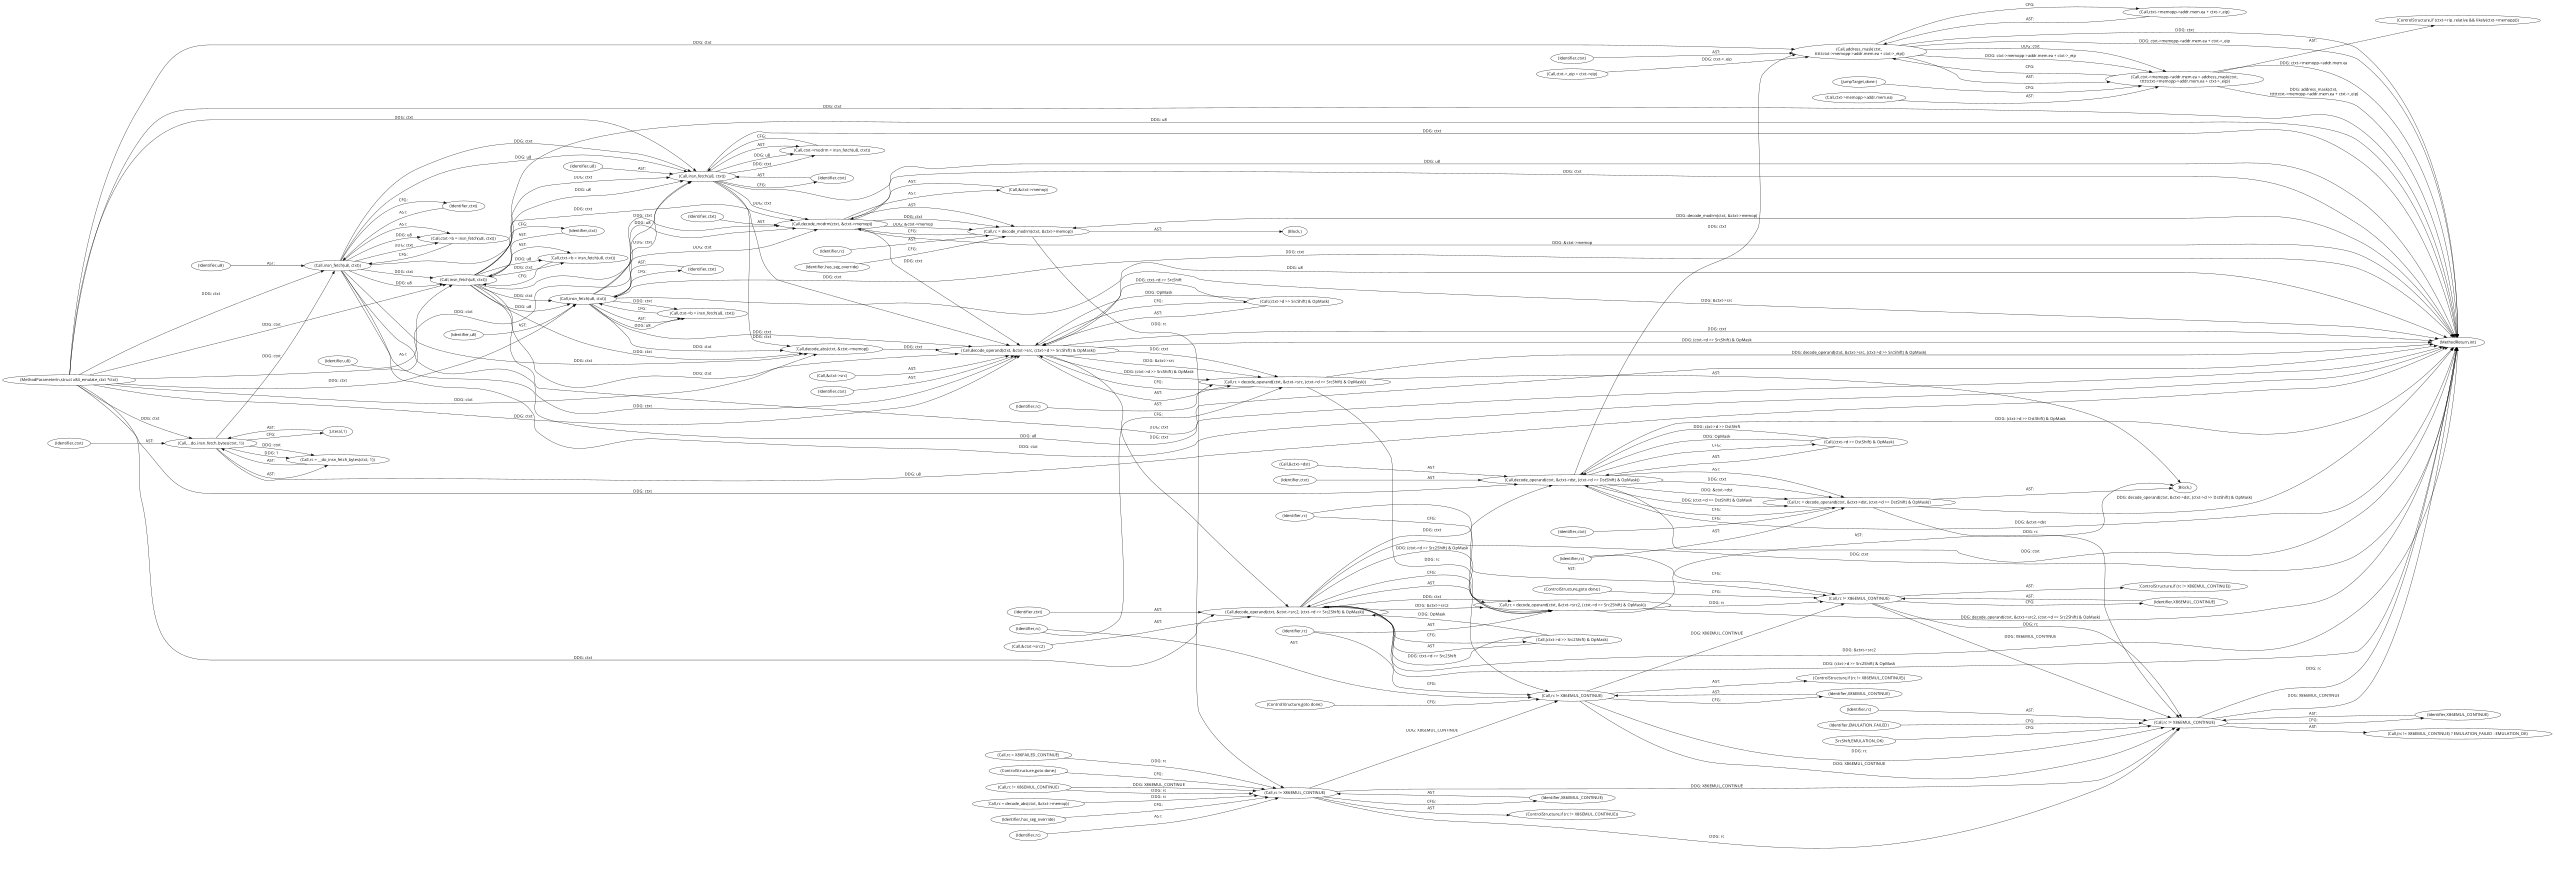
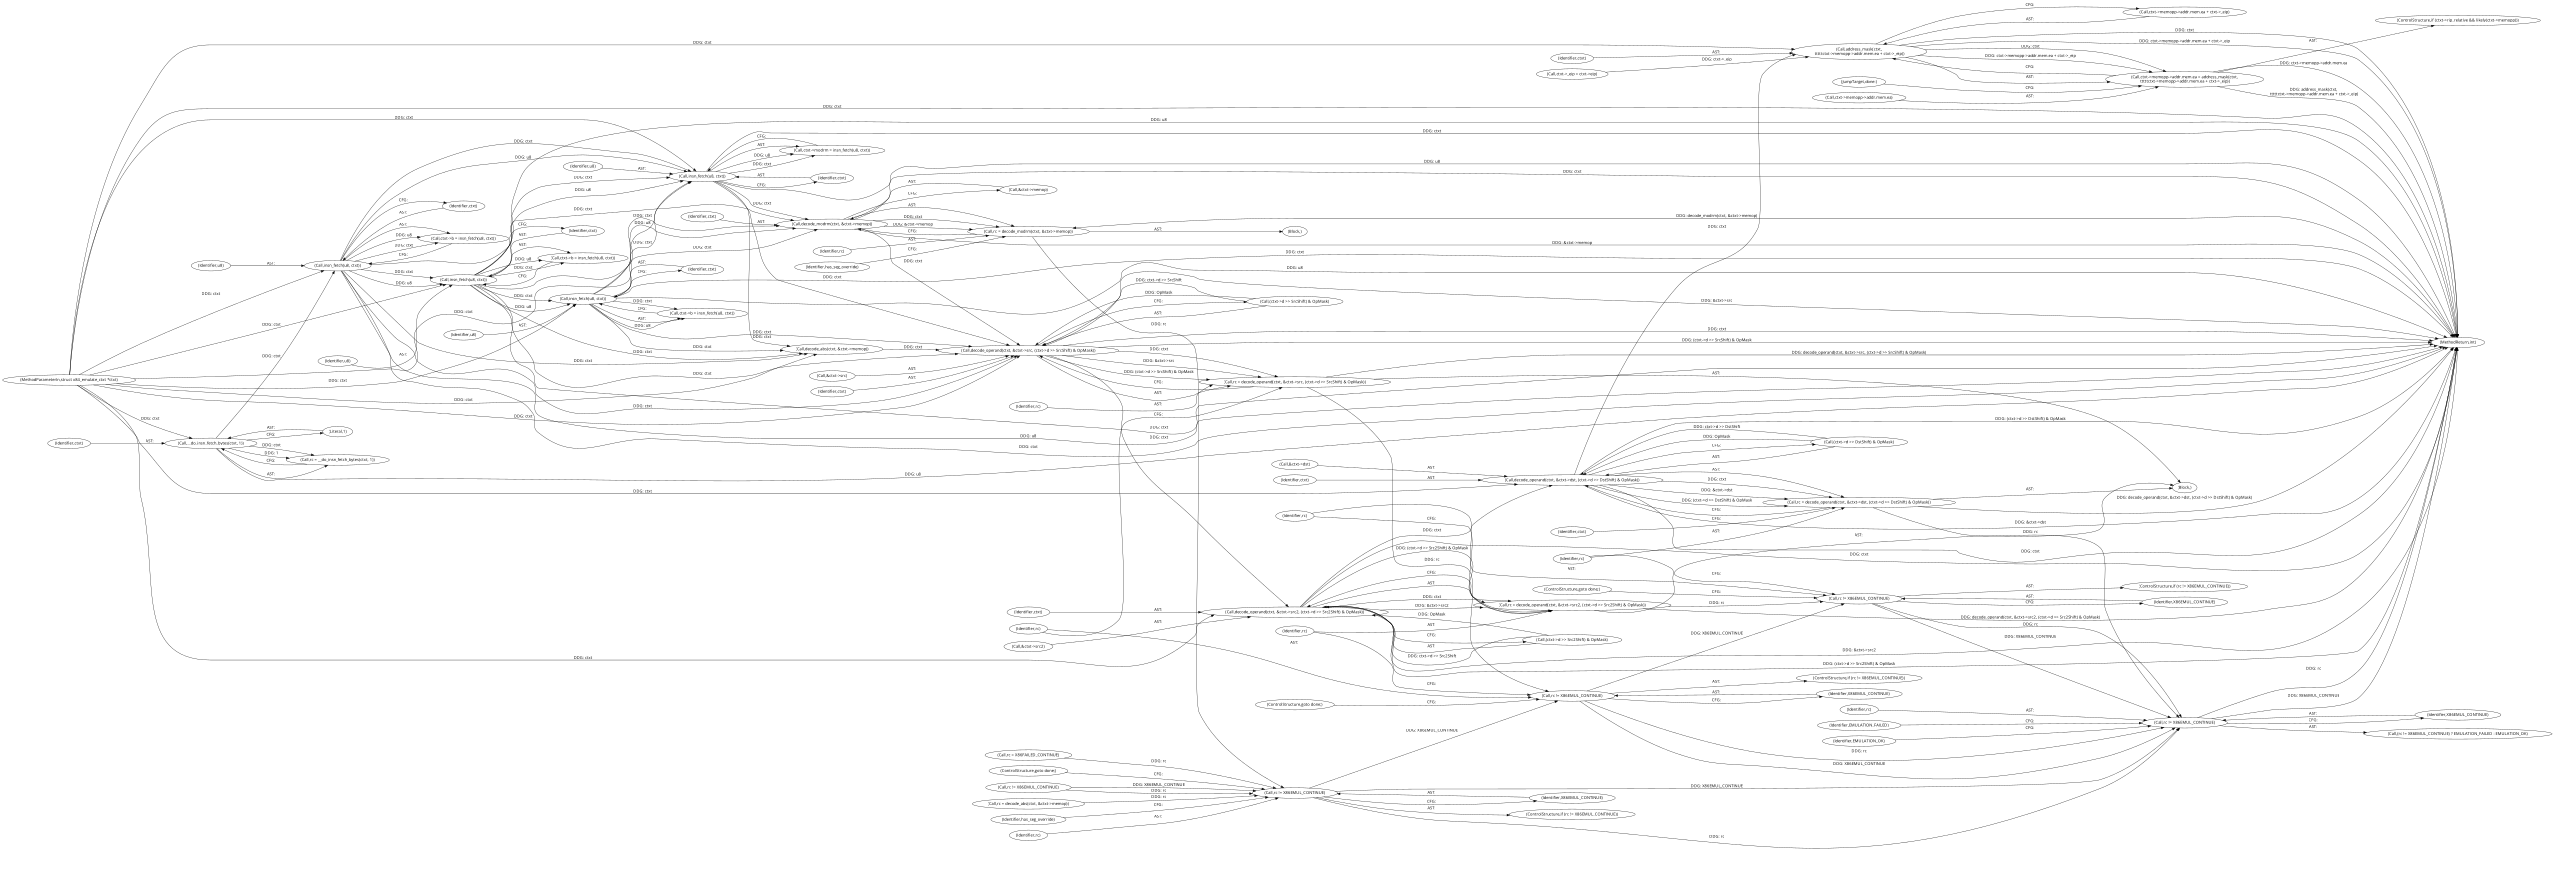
  digraph {
    fontname="Open Sans"
    rankdir=LR
    node [fontname="Open Sans"]
    edge [fontname="Open Sans"]
    n1 [label="(Call,decode_modrm(ctxt, &ctxt->memop))"]
    n2 [label="(Call,rc = decode_modrm(ctxt, &ctxt->memop))"]
    n3 [label="(Call,decode_operand(ctxt, &ctxt->src, (ctxt->d >> SrcShift) & OpMask))"]
    n4 [label="(MethodReturn,int)"]
    n5 [label="(Call,&ctxt->memop)"]
    n6 [label="(Call,rc != X86EMUL_CONTINUE)"]
    n7 [label="(Block,)"]
    n8 [label="(Call,decode_operand(ctxt, &ctxt->src2, (ctxt->d >> Src2Shift) & OpMask))"]
    n9 [label="(Call,rc = decode_operand(ctxt, &ctxt->src, (ctxt->d >> SrcShift) & OpMask))"]
    n10 [label="(Call,(ctxt->d >> SrcShift) & OpMask)"]
    n11 [label="(Call,insn_fetch(u8, ctxt))"]
    n12 [label="(Call,decode_abs(ctxt, &ctxt->memop))"]
    n13 [label="(Call,ctxt->modrm = insn_fetch(u8, ctxt))"]
    n14 [label="(Identifier,ctxt)"]
    n15 [label="(Call,insn_fetch(u8, ctxt))"]
    n16 [label="(Call,insn_fetch(u8, ctxt))"]
    n17 [label="(Identifier,ctxt)"]
    n18 [label="(Call,ctxt->b = insn_fetch(u8, ctxt))"]
    n19 [label="(Identifier,ctxt)"]
    n20 [label="(Call,ctxt->b = insn_fetch(u8, ctxt))"]
    n21 [label="(Call,insn_fetch(u8, ctxt))"]
    n22 [label="(Identifier,ctxt)"]
    n23 [label="(Call,ctxt->b = insn_fetch(u8, ctxt))"]
    n24 [label="(Call,__do_insn_fetch_bytes(ctxt, 1))"]
    n25 [label="(Call,rc = __do_insn_fetch_bytes(ctxt, 1))"]
    n26 [label="(Literal,1)"]
    n27 [label="(MethodParameterIn,struct x84_emulate_ctxt *ctxt)"]
    n28 [label="(Call,decode_operand(ctxt, &ctxt->dst, (ctxt->d >> DstShift) & OpMask))"]
    n29 [label="(Call,address_mask(ctxt,\n \t\t\t\t\tctxt->memopp->addr.mem.ea + ctxt->_eip))"]
    n30 [label="(Call,rc = decode_operand(ctxt, &ctxt->src2, (ctxt->d >> Src2Shift) & OpMask))"]
    n31 [label="(Call,(ctxt->d >> Src2Shift) & OpMask)"]
    n32 [label="(Call,rc = decode_operand(ctxt, &ctxt->dst, (ctxt->d >> DstShift) & OpMask))"]
    n33 [label="(Call,(ctxt->d >> DstShift) & OpMask)"]
    n34 [label="(Call,ctxt->memopp->addr.mem.ea = address_mask(ctxt,\n \t\t\t\t\tctxt->memopp->addr.mem.ea + ctxt->_eip))"]
    n35 [label="(Call,ctxt->memopp->addr.mem.ea + ctxt->_eip)"]
    n36 [label="(Call,rc != X86EMUL_CONTINUE)"]
    n37 [label="(Call,rc != X86EMUL_CONTINUE)"]
    n38 [label="(ControlStructure,if (rc != X86EMUL_CONTINUE))"]
    n39 [label="(Identifier,X86EMUL_CONTINUE)"]
    n40 [label="(Call,rc != X86EMUL_CONTINUE)"]
    n41 [label="(ControlStructure,if (rc != X86EMUL_CONTINUE))"]
    n42 [label="(Identifier,X86EMUL_CONTINUE)"]
    n43 [label="(Call,(rc != X86EMUL_CONTINUE) ? EMULATION_FAILED : EMULATION_OK)"]
    n44 [label="(Identifier,X86EMUL_CONTINUE)"]
    n45 [label="(Identifier,X86EMUL_CONTINUE)"]
    n46 [label="(ControlStructure,if (rc != X86EMUL_CONTINUE))"]
    n47 [label="(Block,)"]
    n48 [label="(ControlStructure,if (ctxt->rip_relative && likely(ctxt->memopp)))"]
    n49 [label="(Call,ctxt->memopp->addr.mem.ea)"]
    n50 [label="(Identifier,ctxt)"]
    n51 [label="(Call,rc = decode_abs(ctxt, &ctxt->memop))"]
    n52 [label="(ControlStructure,goto done;)"]
    n53 [label="(Identifier,EMULATION_FAILED)"]
    n54 [label="(Identifier,u8)"]
    n55 [label="(Identifier,ctxt)"]
    n56 [label="(Identifier,has_seg_override)"]
    n57 [label="(Identifier,ctxt)"]
    n58 [label="(Identifier,rc)"]
    n59 [label="(JumpTarget,done:)"]
    n60 [label="(Identifier,u8)"]
    n61 [label="(Call,rc != X86EMUL_CONTINUE)"]
    n62 [label="(ControlStructure,goto done;)"]
    n63 [label="(Identifier,rc)"]
    n64 [label="(Identifier,ctxt)"]
    n65 [label="(Identifier,ctxt)"]
    n66 [label="(Identifier,u8)"]
    n67 [label="(Identifier,ctxt)"]
    n68 [label="(Identifier,rc)"]
    n69 [label="(Call,&ctxt->dst)"]
    n70 [label="(Identifier,rc)"]
    n71 [label="(Identifier,rc)"]
    n72 [label="(Call,&ctxt->src2)"]
-   n73 [label="(SrcShift,EMULATION_OK)"]
+   n73 [label="(Identifier,EMULATION_OK)"]
    n74 [label="(Identifier,ctxt)"]
    n75 [label="(Call,&ctxt->src)"]
    n76 [label="(Call,rc = X86FAILED_CONTINUE)"]
    n77 [label="(Identifier,rc)"]
    n78 [label="(Identifier,has_seg_override)"]
    n79 [label="(ControlStructure,goto done;)"]
    n80 [label="(Identifier,rc)"]
    n81 [label="(Call,ctxt->_eip = ctxt->eip)"]
    n82 [label="(Identifier,rc)"]
    n83 [label="(Identifier,u8)"]
    n1 -> n2 [label="AST: "]
    n1 -> n2 [label="DDG: ctxt"]
    n1 -> n2 [label="DDG: &ctxt->memop"]
    n1 -> n3 [label="DDG: ctxt"]
    n1 -> n4 [label="DDG: &ctxt->memop"]
    n1 -> n4 [label="DDG: ctxt"]
-   n1 -> n5 [label="AST: "]
+   n1 -> n5 [label="CFG: "]
    n2 -> n1 [label="CFG: "]
    n2 -> n6 [label="DDG: rc"]
    n2 -> n7 [label="AST: "]
    n3 -> n4 [label="DDG: &ctxt->src"]
    n3 -> n4 [label="DDG: ctxt"]
    n3 -> n4 [label="DDG: (ctxt->d >> SrcShift) & OpMask"]
    n3 -> n8 [label="DDG: ctxt"]
    n3 -> n9 [label="AST: "]
    n3 -> n9 [label="DDG: ctxt"]
    n3 -> n9 [label="DDG: &ctxt->src"]
    n3 -> n9 [label="DDG: (ctxt->d >> SrcShift) & OpMask"]
    n3 -> n10 [label="CFG: "]
    n4 -> n2 [label="DDG: decode_modrm(ctxt, &ctxt->memop)"]
    n5 -> n1 [label="AST: "]
    n6 -> n36 [label="DDG: X86EMUL_CONTINUE"]
    n6 -> n37 [label="DDG: rc"]
    n6 -> n37 [label="DDG: X86EMUL_CONTINUE"]
    n6 -> n38 [label="AST: "]
    n6 -> n39 [label="CFG: "]
    n8 -> n4 [label="DDG: &ctxt->src2"]
    n8 -> n4 [label="DDG: ctxt"]
    n8 -> n4 [label="DDG: (ctxt->d >> Src2Shift) & OpMask"]
    n8 -> n28 [label="DDG: ctxt"]
    n8 -> n30 [label="AST: "]
    n8 -> n30 [label="DDG: ctxt"]
    n8 -> n30 [label="DDG: &ctxt->src2"]
    n8 -> n30 [label="DDG: (ctxt->d >> Src2Shift) & OpMask"]
    n8 -> n31 [label="CFG: "]
    n9 -> n3 [label="CFG: "]
    n9 -> n4 [label="DDG: decode_operand(ctxt, &ctxt->src, (ctxt->d >> SrcShift) & OpMask)"]
    n9 -> n36 [label="DDG: rc"]
    n9 -> n47 [label="AST: "]
    n10 -> n3 [label="AST: "]
    n10 -> n3 [label="DDG: ctxt->d >> SrcShift"]
    n10 -> n3 [label="DDG: OpMask"]
    n11 -> n1 [label="DDG: ctxt"]
    n11 -> n3 [label="DDG: ctxt"]
    n11 -> n4 [label="DDG: ctxt"]
    n11 -> n4 [label="DDG: u8"]
    n11 -> n12 [label="DDG: ctxt"]
    n11 -> n13 [label="AST: "]
    n11 -> n13 [label="DDG: u8"]
    n11 -> n13 [label="DDG: ctxt"]
    n11 -> n14 [label="CFG: "]
    n12 -> n3 [label="DDG: ctxt"]
    n13 -> n11 [label="CFG: "]
    n14 -> n11 [label="AST: "]
    n15 -> n1 [label="DDG: ctxt"]
    n15 -> n3 [label="DDG: ctxt"]
    n15 -> n4 [label="DDG: ctxt"]
    n15 -> n4 [label="DDG: u8"]
    n15 -> n11 [label="DDG: u8"]
    n15 -> n11 [label="DDG: ctxt"]
    n15 -> n12 [label="DDG: ctxt"]
    n15 -> n16 [label="DDG: u8"]
    n15 -> n16 [label="DDG: ctxt"]
    n15 -> n17 [label="CFG: "]
    n15 -> n18 [label="AST: "]
    n15 -> n18 [label="DDG: u8"]
    n15 -> n18 [label="DDG: ctxt"]
    n16 -> n1 [label="DDG: ctxt"]
    n16 -> n3 [label="DDG: ctxt"]
    n16 -> n4 [label="DDG: ctxt"]
    n16 -> n4 [label="DDG: u8"]
    n16 -> n11 [label="DDG: u8"]
    n16 -> n11 [label="DDG: ctxt"]
    n16 -> n12 [label="DDG: ctxt"]
    n16 -> n19 [label="CFG: "]
    n16 -> n20 [label="AST: "]
    n16 -> n20 [label="DDG: u8"]
    n16 -> n20 [label="DDG: ctxt"]
    n17 -> n15 [label="AST: "]
    n18 -> n15 [label="CFG: "]
    n19 -> n16 [label="AST: "]
    n20 -> n16 [label="CFG: "]
    n21 -> n1 [label="DDG: ctxt"]
    n21 -> n3 [label="DDG: ctxt"]
    n21 -> n4 [label="DDG: u8"]
    n21 -> n4 [label="DDG: ctxt"]
    n21 -> n11 [label="DDG: u8"]
    n21 -> n11 [label="DDG: ctxt"]
    n21 -> n12 [label="DDG: ctxt"]
    n21 -> n15 [label="DDG: u8"]
    n21 -> n15 [label="DDG: ctxt"]
    n21 -> n22 [label="CFG: "]
    n21 -> n23 [label="AST: "]
    n21 -> n23 [label="DDG: u8"]
    n21 -> n23 [label="DDG: ctxt"]
    n22 -> n21 [label="AST: "]
    n23 -> n21 [label="CFG: "]
    n24 -> n4 [label="DDG: u8"]
    n24 -> n21 [label="DDG: ctxt"]
    n24 -> n25 [label="AST: "]
    n24 -> n25 [label="DDG: ctxt"]
    n24 -> n25 [label="DDG: 1"]
    n24 -> n26 [label="CFG: "]
-   n25 -> n24 [label="AST: "]
+   n25 -> n24 [label="CFG: "]
    n26 -> n24 [label="AST: "]
    n27 -> n1 [label="DDG: ctxt"]
    n27 -> n3 [label="DDG: ctxt"]
    n27 -> n4 [label="DDG: ctxt"]
    n27 -> n8 [label="DDG: ctxt"]
    n27 -> n11 [label="DDG: ctxt"]
    n27 -> n12 [label="DDG: ctxt"]
    n27 -> n15 [label="DDG: ctxt"]
    n27 -> n16 [label="DDG: ctxt"]
    n27 -> n21 [label="DDG: ctxt"]
    n27 -> n24 [label="DDG: ctxt"]
    n27 -> n28 [label="DDG: ctxt"]
    n27 -> n29 [label="DDG: ctxt"]
    n28 -> n4 [label="DDG: &ctxt->dst"]
    n28 -> n4 [label="DDG: ctxt"]
    n28 -> n4 [label="DDG: (ctxt->d >> DstShift) & OpMask"]
    n28 -> n29 [label="DDG: ctxt"]
    n28 -> n32 [label="AST: "]
    n28 -> n32 [label="DDG: ctxt"]
    n28 -> n32 [label="DDG: &ctxt->dst"]
    n28 -> n32 [label="DDG: (ctxt->d >> DstShift) & OpMask"]
    n28 -> n33 [label="CFG: "]
    n29 -> n4 [label="DDG: ctxt->memopp->addr.mem.ea + ctxt->_eip"]
    n29 -> n4 [label="DDG: ctxt"]
    n29 -> n34 [label="AST: "]
    n29 -> n34 [label="DDG: ctxt"]
    n29 -> n34 [label="DDG: ctxt->memopp->addr.mem.ea + ctxt->_eip"]
    n29 -> n35 [label="CFG: "]
    n30 -> n4 [label="DDG: decode_operand(ctxt, &ctxt->src2, (ctxt->d >> Src2Shift) & OpMask)"]
    n30 -> n8 [label="CFG: "]
    n30 -> n40 [label="DDG: rc"]
    n30 -> n47 [label="AST: "]
    n31 -> n8 [label="AST: "]
    n31 -> n8 [label="DDG: ctxt->d >> Src2Shift"]
    n31 -> n8 [label="DDG: OpMask"]
    n32 -> n4 [label="DDG: decode_operand(ctxt, &ctxt->dst, (ctxt->d >> DstShift) & OpMask)"]
    n32 -> n28 [label="CFG: "]
    n32 -> n37 [label="DDG: rc"]
    n32 -> n47 [label="AST: "]
    n33 -> n28 [label="AST: "]
    n33 -> n28 [label="DDG: ctxt->d >> DstShift"]
    n33 -> n28 [label="DDG: OpMask"]
    n34 -> n4 [label="DDG: address_mask(ctxt,\n \t\t\t\t\tctxt->memopp->addr.mem.ea + ctxt->_eip)"]
    n34 -> n4 [label="DDG: ctxt->memopp->addr.mem.ea"]
    n34 -> n29 [label="CFG: "]
    n34 -> n48 [label="AST: "]
    n35 -> n29 [label="AST: "]
    n36 -> n37 [label="DDG: rc"]
    n36 -> n37 [label="DDG: X86EMUL_CONTINUE"]
    n36 -> n40 [label="DDG: X86EMUL_CONTINUE"]
    n36 -> n41 [label="AST: "]
    n36 -> n42 [label="CFG: "]
    n37 -> n4 [label="DDG: rc"]
    n37 -> n4 [label="DDG: X86EMUL_CONTINUE"]
    n37 -> n43 [label="AST: "]
    n37 -> n44 [label="CFG: "]
    n39 -> n6 [label="AST: "]
    n40 -> n37 [label="DDG: rc"]
    n40 -> n37 [label="DDG: X86EMUL_CONTINUE"]
    n40 -> n45 [label="CFG: "]
    n40 -> n46 [label="AST: "]
    n42 -> n36 [label="AST: "]
    n44 -> n37 [label="AST: "]
    n45 -> n40 [label="AST: "]
    n49 -> n34 [label="AST: "]
    n50 -> n29 [label="AST: "]
    n51 -> n6 [label="DDG: rc"]
    n52 -> n40 [label="CFG: "]
    n53 -> n37 [label="CFG: "]
    n54 -> n15 [label="AST: "]
    n55 -> n3 [label="AST: "]
    n56 -> n6 [label="CFG: "]
    n57 -> n8 [label="AST: "]
    n58 -> n32 [label="AST: "]
    n58 -> n40 [label="CFG: "]
    n59 -> n34 [label="CFG: "]
    n60 -> n21 [label="AST: "]
    n61 -> n6 [label="DDG: rc"]
    n61 -> n6 [label="DDG: X86EMUL_CONTINUE"]
    n62 -> n36 [label="CFG: "]
    n63 -> n2 [label="AST: "]
    n64 -> n24 [label="AST: "]
    n65 -> n1 [label="AST: "]
    n66 -> n11 [label="AST: "]
    n67 -> n28 [label="AST: "]
    n68 -> n9 [label="AST: "]
    n69 -> n28 [label="AST: "]
    n70 -> n9 [label="CFG: "]
    n70 -> n36 [label="AST: "]
    n71 -> n6 [label="AST: "]
    n72 -> n8 [label="AST: "]
    n73 -> n37 [label="CFG: "]
    n74 -> n32 [label="CFG: "]
    n75 -> n3 [label="AST: "]
    n76 -> n6 [label="DDG: rc"]
    n77 -> n30 [label="AST: "]
    n77 -> n36 [label="CFG: "]
    n78 -> n2 [label="CFG: "]
    n79 -> n6 [label="CFG: "]
    n80 -> n37 [label="AST: "]
    n81 -> n29 [label="DDG: ctxt->_eip"]
    n82 -> n30 [label="CFG: "]
    n82 -> n40 [label="AST: "]
    n83 -> n16 [label="AST: "]
  }
